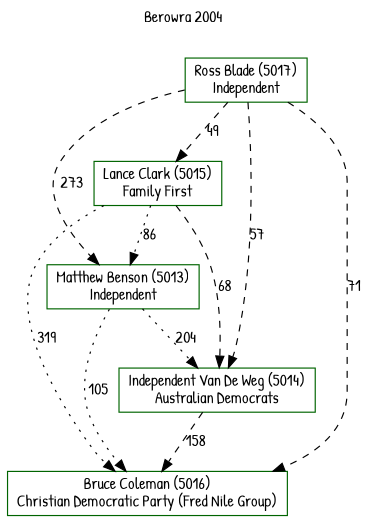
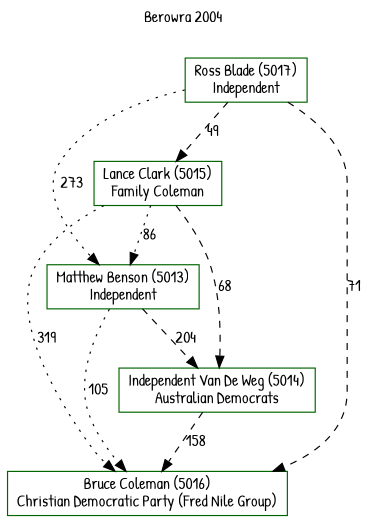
  digraph {
    fontname="Patrick Hand"
    label="Berowra 2004"
    labelloc=t
    mclimit=10
    node [color=darkgreen fontname="Patrick Hand" shape=box]
    edge [fontname="Patrick Hand" style=dashed]
    n1 [label="Bruce Coleman (5016)\nChristian Democratic Party (Fred Nile Group)"]
    n2 [label="Independent Van De Weg (5014)\nAustralian Democrats"]
    n3 [label="Matthew Benson (5013)\nIndependent"]
-   n4 [label="Lance Clark (5015)\nFamily First"]
+   n4 [label="Lance Clark (5015)\nFamily Coleman"]
    n5 [label="Ross Blade (5017)\nIndependent"]
    n2 -> n1 [label=158]
    n3 -> n1 [label=105 style=dotted]
-   n3 -> n2 [label=204 style=dotted]
+   n3 -> n2 [label=204]
    n4 -> n1 [label=319 style=dotted]
    n4 -> n2 [label=68]
    n4 -> n3 [label=86 style=dotted]
    n5 -> n1 [label=71]
-   n5 -> n2 [label=57]
-   n5 -> n3 [label=273]
+   n5 -> n3 [label=273 style=dotted]
    n5 -> n4 [label=49]
  }
